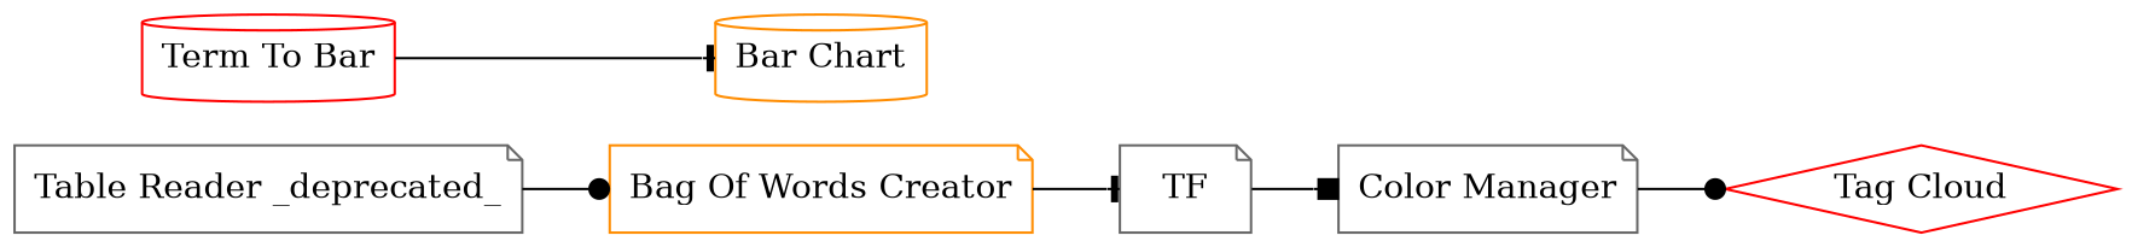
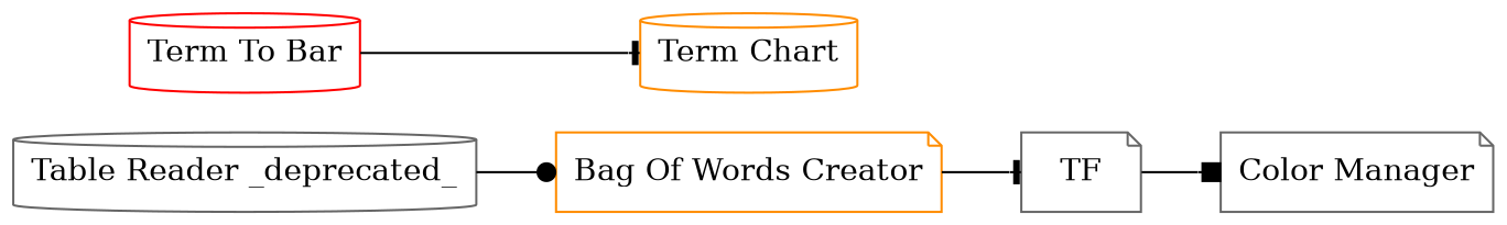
  digraph {
    rankdir=LR
    node [color=gray40 shape=note]
    edge [arrowhead=dot]
    n1 [label=TF]
    n2 [label="Color Manager"]
-   n3 [color=red label="Tag Cloud" shape=diamond]
    n4 [color=darkorange label="Bag Of Words Creator"]
-   n5 [color=darkorange label="Bar Chart" shape=cylinder]
+   n5 [color=darkorange label="Term Chart" shape=cylinder]
    n6 [color=red label="Term To Bar" shape=cylinder]
-   n7 [label="Table Reader _deprecated_"]
+   n7 [label="Table Reader _deprecated_" shape=cylinder]
    n1 -> n2 [arrowhead=box]
-   n2 -> n3
    n4 -> n1 [arrowhead=tee]
    n6 -> n5 [arrowhead=tee]
    n7 -> n4
  }
